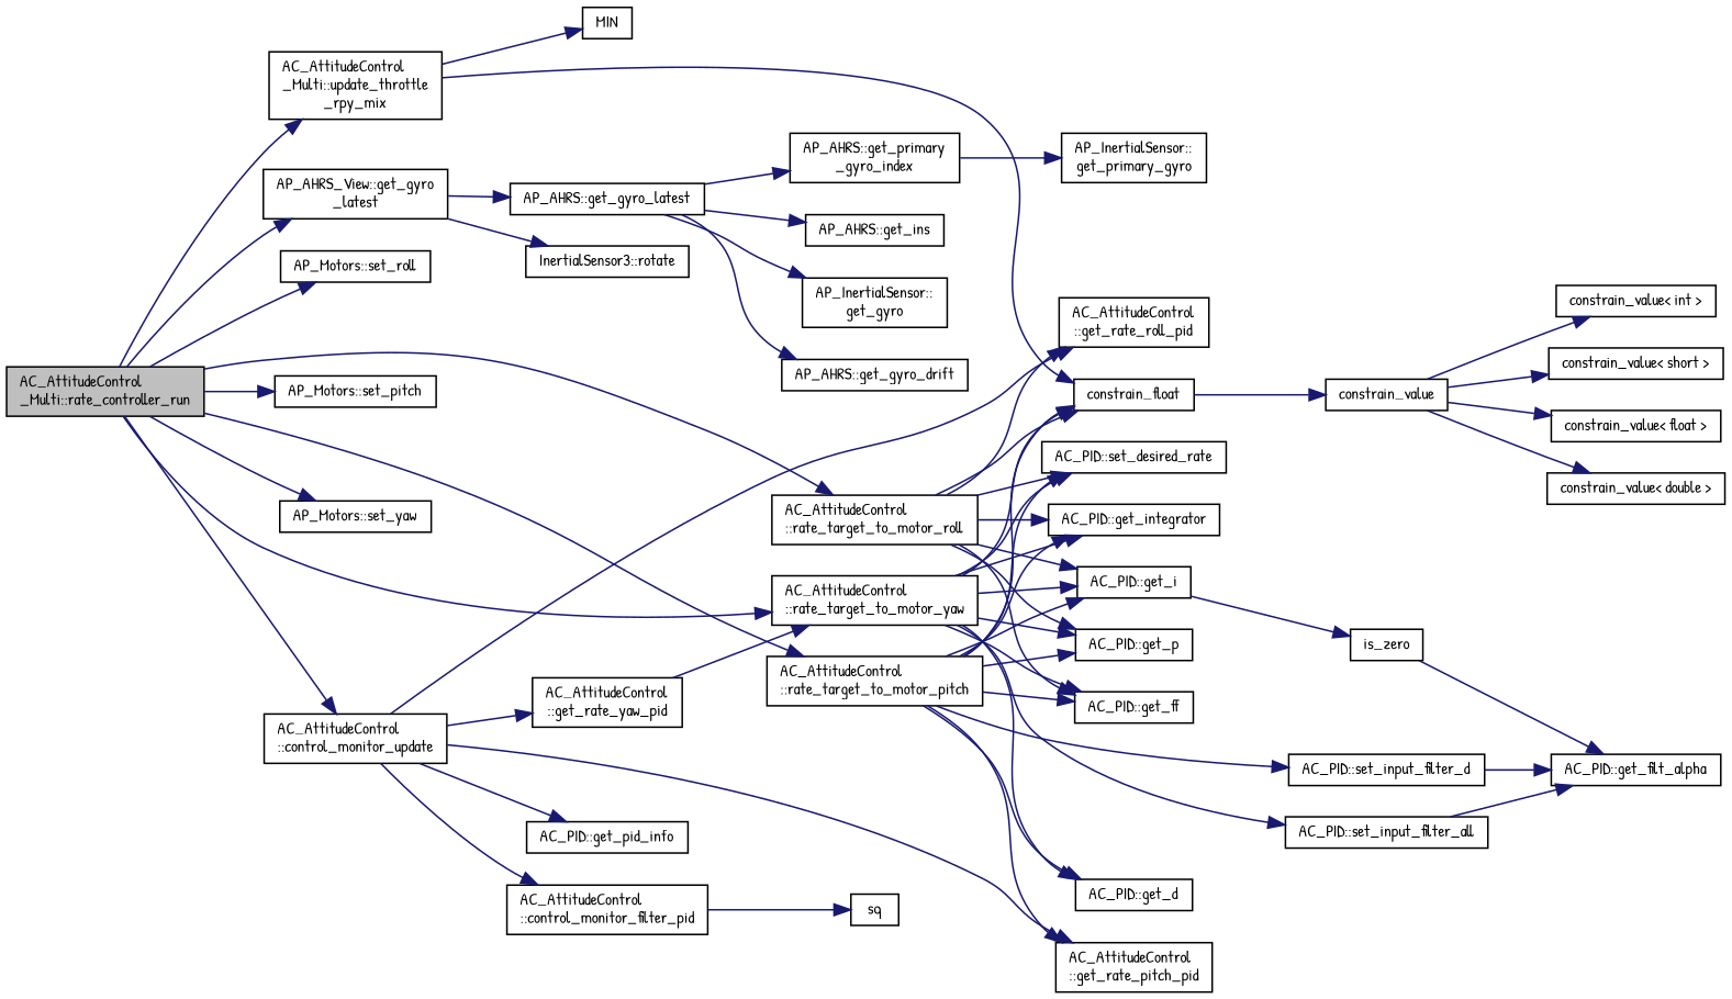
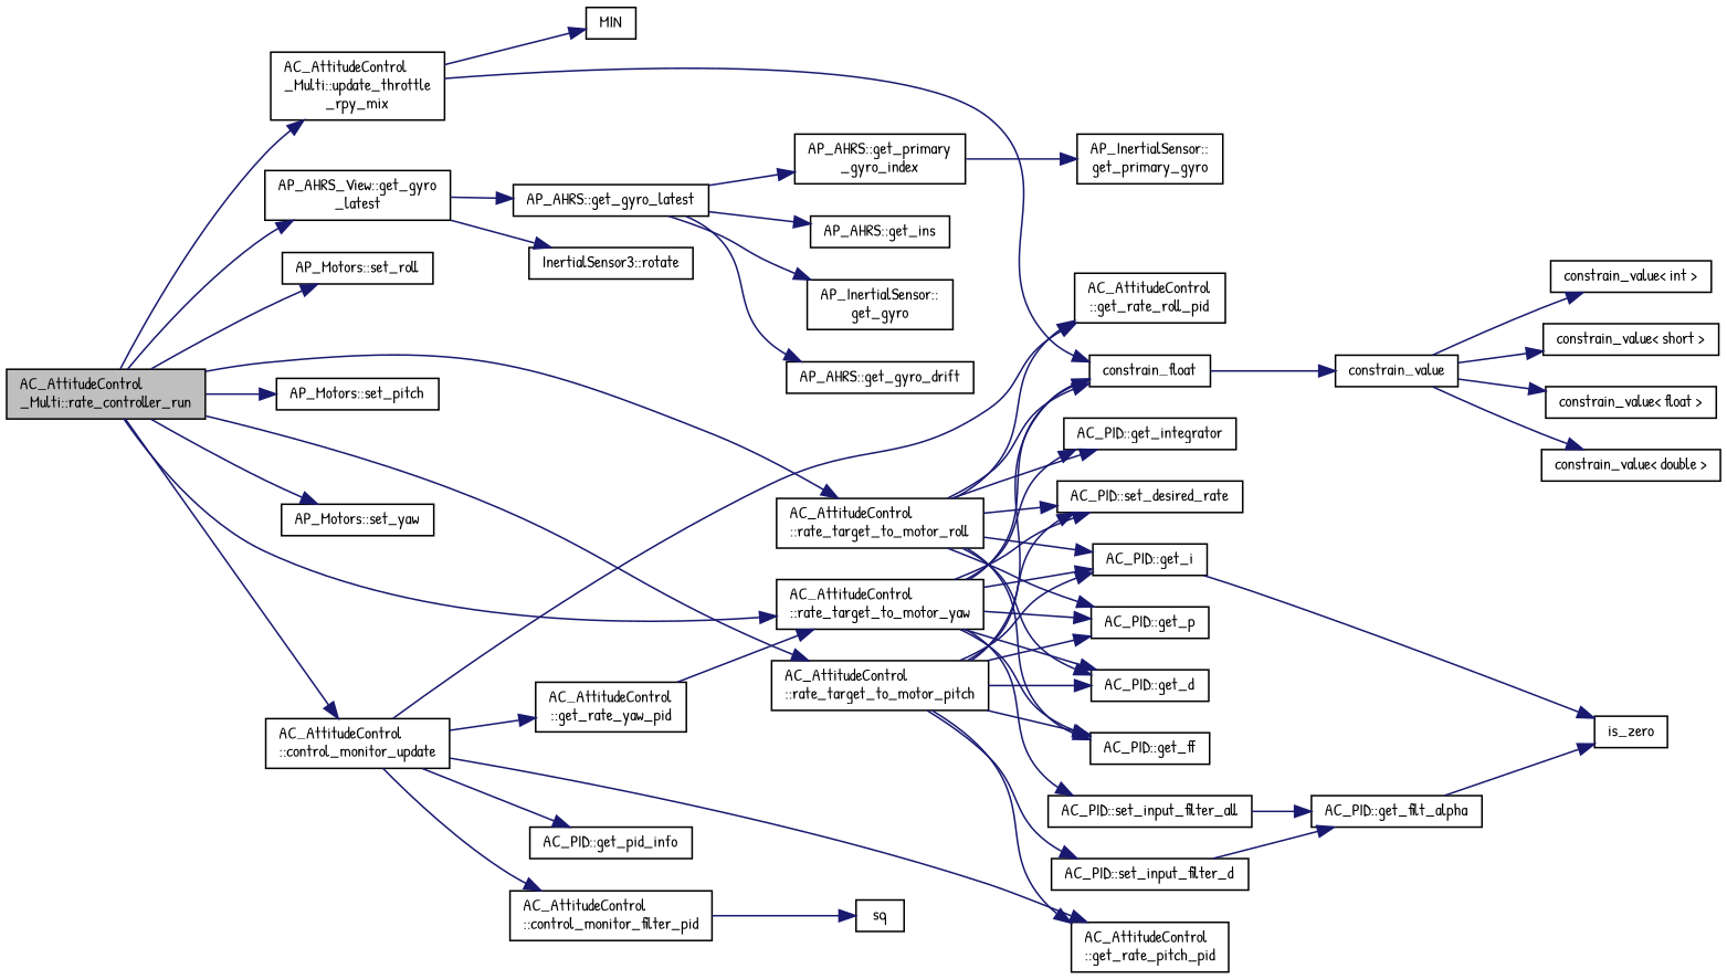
  digraph {
    fontname="Patrick Hand"
    rankdir=LR
    node [color=black fillcolor=white fontname="Patrick Hand" fontsize=10 shape=record style=filled]
    edge [color=midnightblue fontname="Patrick Hand" fontsize=10 labelfontname=Helvetica labelfontsize=10 style=solid]
    n1 [fillcolor=grey75 fontcolor=black height=0.2 label="AC_AttitudeControl\l_Multi::rate_controller_run" width=0.4]
    n2 [height=0.2 label="AC_AttitudeControl\l_Multi::update_throttle\l_rpy_mix" width=0.4]
    n3 [height=0.2 label="AP_AHRS_View::get_gyro\l_latest" width=0.4]
    n4 [height=0.2 label="AP_Motors::set_roll" width=0.4]
    n5 [height=0.2 label="AC_AttitudeControl\l::rate_target_to_motor_roll" width=0.4]
    n6 [height=0.2 label="AP_Motors::set_pitch" width=0.4]
    n7 [height=0.2 label="AC_AttitudeControl\l::rate_target_to_motor_pitch" width=0.4]
    n8 [height=0.2 label="AP_Motors::set_yaw" width=0.4]
    n9 [height=0.2 label="AC_AttitudeControl\l::rate_target_to_motor_yaw" width=0.4]
    n10 [height=0.2 label="AC_AttitudeControl\l::control_monitor_update" width=0.4]
    n11 [height=0.2 label=MIN width=0.4]
    n12 [height=0.2 label=constrain_float width=0.4]
    n13 [height=0.2 label="AP_AHRS::get_gyro_latest" width=0.4]
    n14 [height=0.2 label="InertialSensor3::rotate" width=0.4]
    n15 [height=0.2 label="AC_AttitudeControl\l::get_rate_roll_pid" width=0.4]
    n16 [height=0.2 label="AC_PID::set_desired_rate" width=0.4]
    n17 [height=0.2 label="AC_PID::get_integrator" width=0.4]
    n18 [height=0.2 label="AC_PID::get_i" width=0.4]
    n19 [height=0.2 label="AC_PID::get_p" width=0.4]
    n20 [height=0.2 label="AC_PID::get_d" width=0.4]
    n21 [height=0.2 label="AC_PID::get_ff" width=0.4]
    n22 [height=0.2 label="AC_PID::set_input_filter_d" width=0.4]
    n23 [height=0.2 label="AC_AttitudeControl\l::get_rate_pitch_pid" width=0.4]
    n24 [height=0.2 label="AC_PID::set_input_filter_all" width=0.4]
    n25 [height=0.2 label="AC_AttitudeControl\l::get_rate_yaw_pid" width=0.4]
    n26 [height=0.2 label="AC_PID::get_pid_info" width=0.4]
    n27 [height=0.2 label="AC_AttitudeControl\l::control_monitor_filter_pid" width=0.4]
    n28 [height=0.2 label=constrain_value width=0.4]
    n29 [height=0.2 label="constrain_value\< int \>" width=0.4]
    n30 [height=0.2 label="constrain_value\< short \>" width=0.4]
    n31 [height=0.2 label="constrain_value\< float \>" width=0.4]
    n32 [height=0.2 label="constrain_value\< double \>" width=0.4]
    n33 [height=0.2 label="AP_AHRS::get_primary\l_gyro_index" width=0.4]
    n34 [height=0.2 label="AP_AHRS::get_ins" width=0.4]
    n35 [height=0.2 label="AP_InertialSensor::\lget_gyro" width=0.4]
    n36 [height=0.2 label="AP_AHRS::get_gyro_drift" width=0.4]
    n37 [height=0.2 label="AP_InertialSensor::\lget_primary_gyro" width=0.4]
    n38 [height=0.2 label="AC_PID::get_filt_alpha" width=0.4]
    n39 [height=0.2 label=is_zero width=0.4]
    n40 [height=0.2 label=sq width=0.4]
    n1 -> n2
    n1 -> n3
    n1 -> n4
    n1 -> n5
    n1 -> n6
    n1 -> n7
    n1 -> n8
    n1 -> n9
    n1 -> n10
    n2 -> n11
    n2 -> n12
    n3 -> n13
    n3 -> n14
    n5 -> n12
    n5 -> n15
    n5 -> n16
    n5 -> n17
    n5 -> n18
    n5 -> n19
+   n5 -> n20
    n5 -> n21
    n7 -> n12
    n7 -> n16
-   n7 -> n17
    n7 -> n18
    n7 -> n19
    n7 -> n20
    n7 -> n21
    n7 -> n22
    n7 -> n23
    n9 -> n12
    n9 -> n16
    n9 -> n17
    n9 -> n18
    n9 -> n19
    n9 -> n20
    n9 -> n21
    n9 -> n24
    n10 -> n15
    n10 -> n23
    n10 -> n25
    n10 -> n26
    n10 -> n27
    n12 -> n28
    n13 -> n33
    n13 -> n34
    n13 -> n35
    n13 -> n36
    n18 -> n39
    n22 -> n38
    n24 -> n38
    n25 -> n9
    n27 -> n40
    n28 -> n29
    n28 -> n30
    n28 -> n31
    n28 -> n32
    n33 -> n37
-   n39 -> n38
+   n38 -> n39
  }
